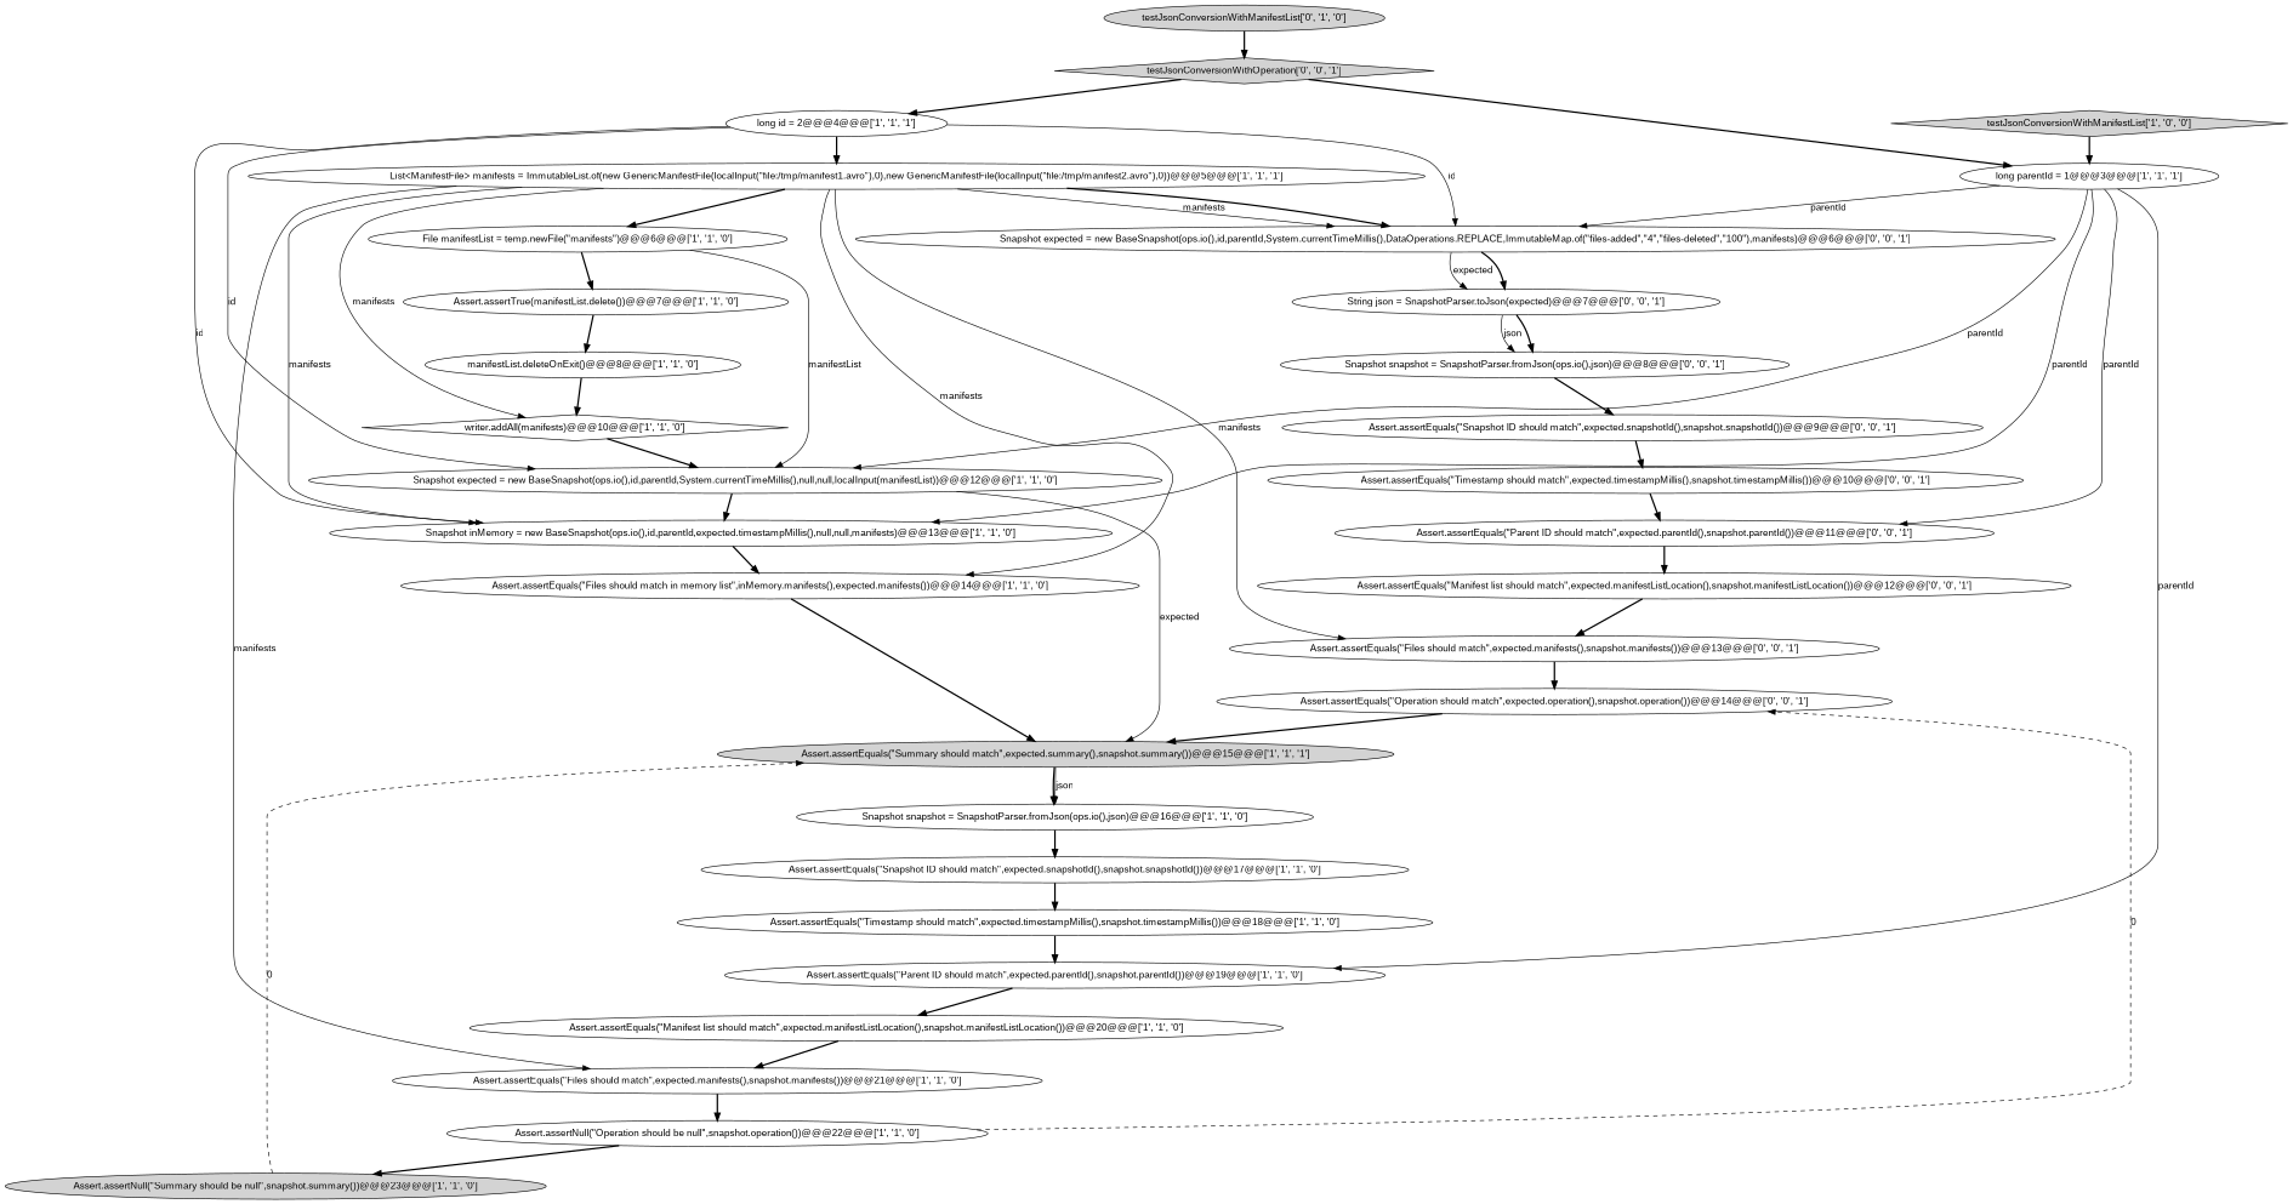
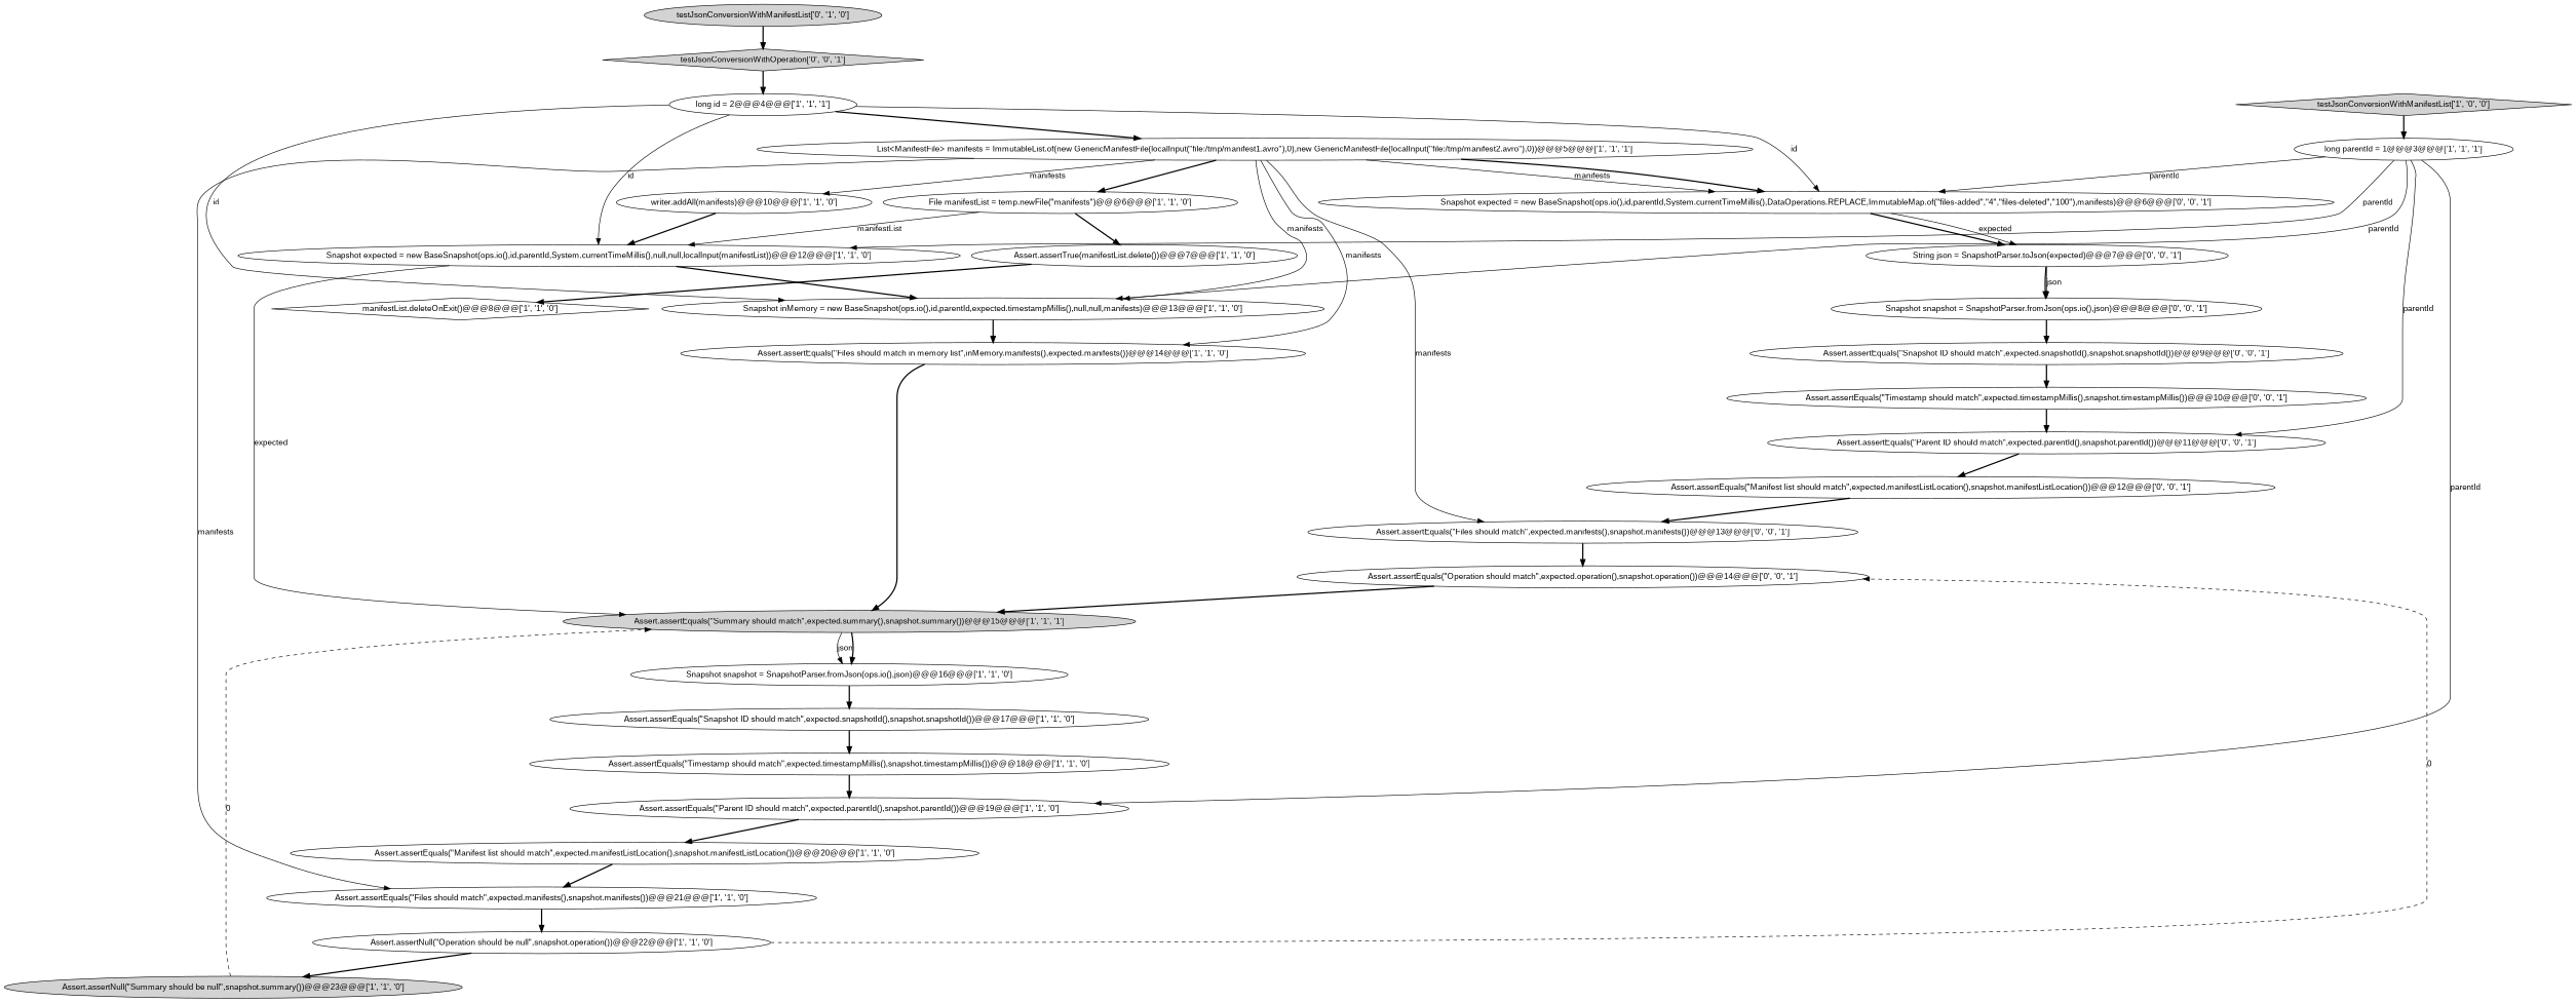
  digraph {
    fontname="Liberation Sans"
    node [fillcolor=white fontname="Liberation Sans" shape=ellipse style=filled]
    edge [fontname="Liberation Sans" style=bold]
    n1 [label="Assert.assertEquals(\"Manifest list should match\",expected.manifestListLocation(),snapshot.manifestListLocation())@@@12@@@['0', '0', '1']"]
    n2 [label="Assert.assertEquals(\"Files should match\",expected.manifests(),snapshot.manifests())@@@13@@@['0', '0', '1']"]
    n3 [label="Assert.assertEquals(\"Operation should match\",expected.operation(),snapshot.operation())@@@14@@@['0', '0', '1']"]
    n4 [label="Assert.assertEquals(\"Timestamp should match\",expected.timestampMillis(),snapshot.timestampMillis())@@@18@@@['1', '1', '0']"]
    n5 [label="Assert.assertEquals(\"Parent ID should match\",expected.parentId(),snapshot.parentId())@@@19@@@['1', '1', '0']"]
    n6 [label="Assert.assertEquals(\"Manifest list should match\",expected.manifestListLocation(),snapshot.manifestListLocation())@@@20@@@['1', '1', '0']"]
    n7 [label="List<ManifestFile> manifests = ImmutableList.of(new GenericManifestFile(localInput(\"file:/tmp/manifest1.avro\"),0),new GenericManifestFile(localInput(\"file:/tmp/manifest2.avro\"),0))@@@5@@@['1', '1', '1']"]
    n8 [label="Assert.assertEquals(\"Files should match in memory list\",inMemory.manifests(),expected.manifests())@@@14@@@['1', '1', '0']"]
    n9 [label="Snapshot inMemory = new BaseSnapshot(ops.io(),id,parentId,expected.timestampMillis(),null,null,manifests)@@@13@@@['1', '1', '0']"]
    n10 [label="File manifestList = temp.newFile(\"manifests\")@@@6@@@['1', '1', '0']"]
    n11 [label="Snapshot expected = new BaseSnapshot(ops.io(),id,parentId,System.currentTimeMillis(),DataOperations.REPLACE,ImmutableMap.of(\"files-added\",\"4\",\"files-deleted\",\"100\"),manifests)@@@6@@@['0', '0', '1']"]
-   n12 [label="writer.addAll(manifests)@@@10@@@['1', '1', '0']" shape=diamond]
+   n12 [label="writer.addAll(manifests)@@@10@@@['1', '1', '0']"]
    n13 [label="Assert.assertEquals(\"Files should match\",expected.manifests(),snapshot.manifests())@@@21@@@['1', '1', '0']"]
    n14 [fillcolor=lightgray label="Assert.assertEquals(\"Summary should match\",expected.summary(),snapshot.summary())@@@15@@@['1', '1', '1']"]
    n15 [label="Snapshot expected = new BaseSnapshot(ops.io(),id,parentId,System.currentTimeMillis(),null,null,localInput(manifestList))@@@12@@@['1', '1', '0']"]
    n16 [label="Assert.assertTrue(manifestList.delete())@@@7@@@['1', '1', '0']"]
    n17 [label="String json = SnapshotParser.toJson(expected)@@@7@@@['0', '0', '1']"]
    n18 [label="Assert.assertNull(\"Operation should be null\",snapshot.operation())@@@22@@@['1', '1', '0']"]
    n19 [label="Snapshot snapshot = SnapshotParser.fromJson(ops.io(),json)@@@16@@@['1', '1', '0']"]
    n20 [label="Assert.assertEquals(\"Parent ID should match\",expected.parentId(),snapshot.parentId())@@@11@@@['0', '0', '1']"]
-   n21 [label="manifestList.deleteOnExit()@@@8@@@['1', '1', '0']"]
+   n21 [label="manifestList.deleteOnExit()@@@8@@@['1', '1', '0']" shape=diamond]
    n22 [label="Assert.assertEquals(\"Snapshot ID should match\",expected.snapshotId(),snapshot.snapshotId())@@@9@@@['0', '0', '1']"]
    n23 [label="Assert.assertEquals(\"Timestamp should match\",expected.timestampMillis(),snapshot.timestampMillis())@@@10@@@['0', '0', '1']"]
    n24 [label="Snapshot snapshot = SnapshotParser.fromJson(ops.io(),json)@@@8@@@['0', '0', '1']"]
    n25 [label="long parentId = 1@@@3@@@['1', '1', '1']"]
    n26 [label="long id = 2@@@4@@@['1', '1', '1']"]
    n27 [fillcolor=lightgray label="Assert.assertNull(\"Summary should be null\",snapshot.summary())@@@23@@@['1', '1', '0']"]
    n28 [label="Assert.assertEquals(\"Snapshot ID should match\",expected.snapshotId(),snapshot.snapshotId())@@@17@@@['1', '1', '0']"]
    n29 [fillcolor=lightgray label="testJsonConversionWithManifestList['0', '1', '0']"]
    n30 [fillcolor=lightgray label="testJsonConversionWithOperation['0', '0', '1']" shape=diamond]
    n31 [fillcolor=lightgray label="testJsonConversionWithManifestList['1', '0', '0']" shape=diamond]
    n1 -> n2
    n2 -> n3
    n3 -> n14
    n4 -> n5
    n5 -> n6
    n6 -> n13
    n7 -> n2 [label=manifests style=solid]
    n7 -> n8 [label=manifests style=solid]
    n7 -> n9 [label=manifests style=solid]
    n7 -> n10
    n7 -> n11 [label=manifests style=solid]
    n7 -> n11
    n7 -> n12 [label=manifests style=solid]
    n7 -> n13 [label=manifests style=solid]
    n8 -> n14
    n9 -> n8
    n10 -> n15 [label=manifestList style=solid]
    n10 -> n16
    n11 -> n17
    n11 -> n17 [label=expected style=solid]
    n12 -> n15
    n13 -> n18
    n14 -> n19 [label=json style=solid]
    n14 -> n19
    n15 -> n9
    n15 -> n14 [label=expected style=solid]
    n16 -> n21
    n17 -> n24
    n17 -> n24 [label=json style=solid]
    n18 -> n3 [label=0 style=dashed]
    n18 -> n27
    n19 -> n28
    n20 -> n1
-   n21 -> n12
    n22 -> n23
    n23 -> n20
    n24 -> n22
    n25 -> n5 [label=parentId style=solid]
    n25 -> n9 [label=parentId style=solid]
    n25 -> n11 [label=parentId style=solid]
    n25 -> n15 [label=parentId style=solid]
    n25 -> n20 [label=parentId style=solid]
    n26 -> n7
    n26 -> n9 [label=id style=solid]
    n26 -> n11 [label=id style=solid]
    n26 -> n15 [label=id style=solid]
    n27 -> n14 [label=0 style=dashed]
    n28 -> n4
    n29 -> n30
-   n30 -> n25
    n30 -> n26
    n31 -> n25
  }
